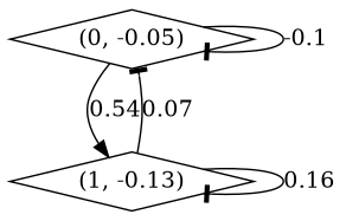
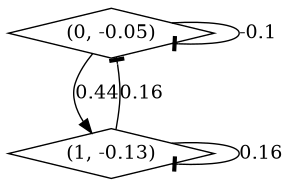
  digraph {
    node [shape=diamond]
    edge [arrowhead=tee]
    n1 [label="(0, -0.05)"]
    n2 [label="(1, -0.13)"]
    n1 -> n1 [label=-0.1]
-   n1 -> n2 [label=0.54 arrowhead=normal]
-   n2 -> n1 [label=0.07]
+   n1 -> n2 [label=0.44 arrowhead=normal]
+   n2 -> n1 [label=0.16]
    n2 -> n2 [label=0.16]
  }
